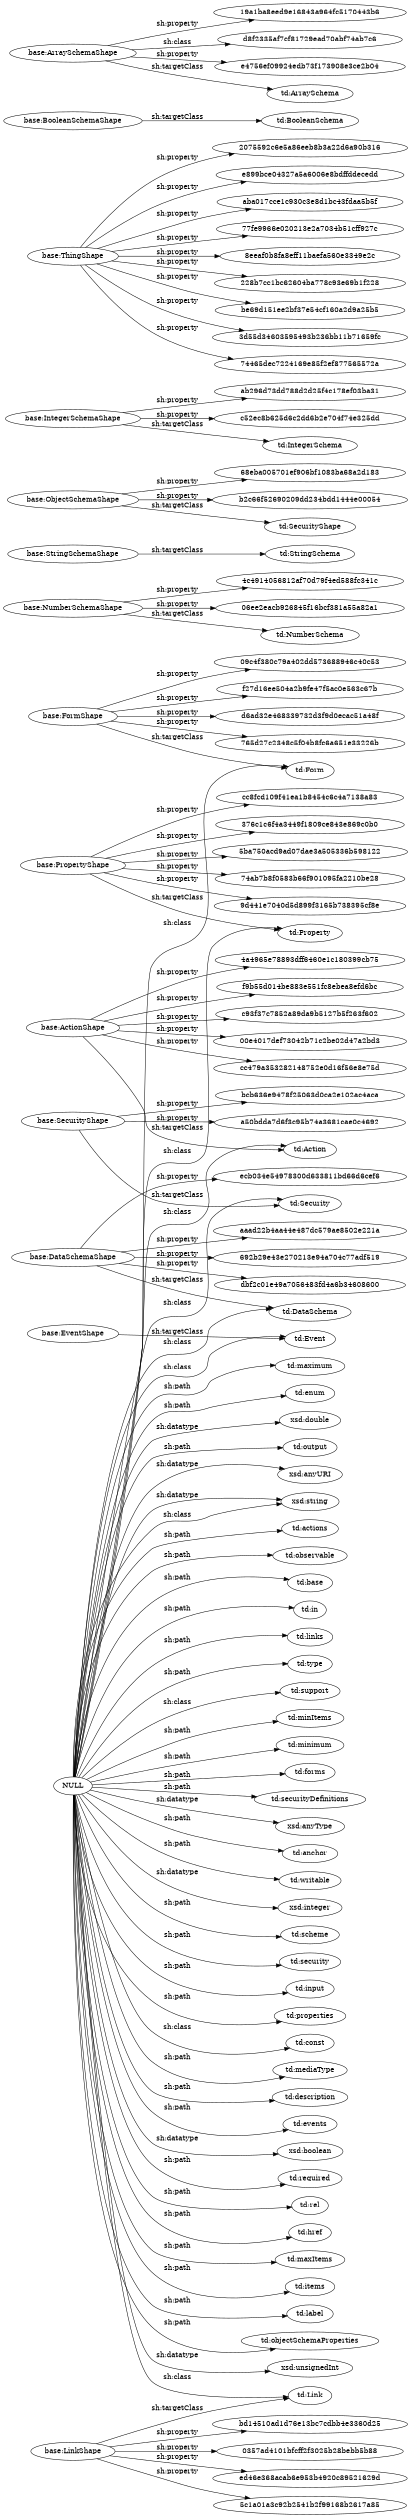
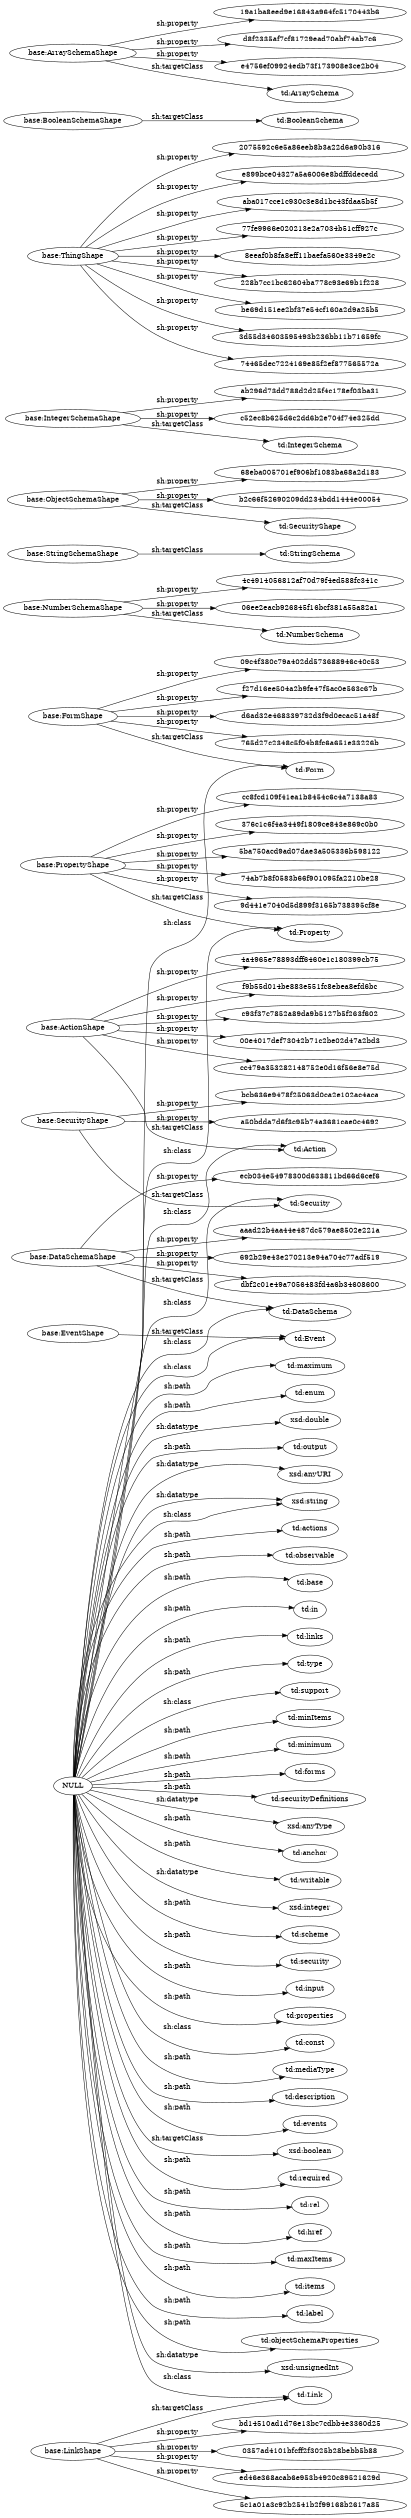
  digraph {
    rankdir=LR
    "base:FormShape"
    "765d27c2348c5f04b8fc6a651e33226b"
    "09c4f380c79a402dd573688946c40c53"
    f27d16ee504a2b9fe47f5ac0e563c67b
    d6ad32e468339732d3f9d0ecac51a48f
    "td:Form"
    "base:PropertyShape"
    "74ab7b8f0583b66f901095fa2210be28"
    "9d441e7040d5d899f3165b738395cf8e"
    cc8fcd109f41ea1b8454c6c4a7138a83
    "376c1c6f4a3449f1809ce843e869c0b0"
    "5ba750acd9ad07dae3a505336b598122"
    "td:Property"
    "base:ActionShape"
    "00e4017def73042b71c2be02d47a2bd3"
    cc479a353282148752e0d16f56e8e75d
    "4a4965e78893dff6460e1c180399cb75"
    f9b55d014be883e551fc8ebea8efd6bc
    c93f37c7852a89da9b5127b5f263f602
    "td:Action"
    "base:NumberSchemaShape"
    "4c4914056812af70d79f4ed588fc341c"
    "06ee2eacb926845f16bcf381a55a82a1"
    "td:NumberSchema"
    "base:EventShape"
    "td:Event"
    "base:StringSchemaShape"
    "td:StringSchema"
    "base:ObjectSchemaShape"
    "68eba005701ef906bf1083ba68a2d183"
    b2c66f52690209dd234bdd1444e00054
    n32 [label="td:SecurityShape"]
    "base:IntegerSchemaShape"
    ab296d73dd788d2d25f4c178ef03ba31
    c52ec8b625d6c2dd6b2e704f74e325dd
    "td:IntegerSchema"
    "base:ThingShape"
    "2075592c6e5a86eeb8b3a22d6a90b316"
    e899bce04327a5a6006e8bdffddecedd
    aba017cce1c930c3e8d1bc43fdaa5b5f
    "77fe9966e020213e2a7034b51cff927c"
    "8eeaf0b8fa8eff11baefa560e3349e2c"
    "228b7cc1bc62604ba778c93e69b1f228"
    be69d151ee2bf37e54cf160a2d9a25b5
    "3d55d34603595493b236bb11b71659fc"
    "74465dec7224169e85f2ef877565572a"
    "base:BooleanSchemaShape"
    "td:BooleanSchema"
    NULL
    "xsd:string"
    "td:actions"
    "td:observable"
    "td:Security"
    "td:type"
    "td:support"
    "td:minItems"
    "td:minimum"
    "td:forms"
    "td:DataSchema"
    "xsd:integer"
    "td:scheme"
    "td:security"
    "td:input"
    "td:properties"
    "td:const"
    "td:mediaType"
    "td:description"
    "td:events"
    "xsd:boolean"
    "td:required"
    "td:rel"
    "td:href"
    "td:maxItems"
    "td:items"
    "td:label"
    "td:objectSchemaProperties"
    "xsd:unsignedInt"
    "td:maximum"
    "td:enum"
    "xsd:double"
    "td:output"
    "xsd:anyURI"
    "td:base"
    "td:in"
    "td:links"
    "td:Link"
    "td:securityDefinitions"
    "xsd:anyType"
    "td:anchor"
    "td:writable"
    "base:SecurityShape"
    a50bdda7d6f3c95b74a3681cae0c4692
    bcb636e9478f25063d0ca2e102ac4aca
    "base:DataSchemaShape"
    ecb034e54978300d633811bd66d6cef6
    aaad22b4aa44e487dc579ae8502e221a
    "692b29e43e270213e94a704c77adf519"
    dbf2c01e49a7056483fd4a6b34608600
    "base:LinkShape"
    "5c1a01a3c92b2541b2f99168b2617a85"
    bd14510ad1d76e13bc7cdbb4e3360d25
    "0357ad4101bfcff2f3025b28bebb5b88"
    ed46e368acab6e953b4920c89521629d
    "base:ArraySchemaShape"
    "19a1ba8eed9e16843a964fc5170443b6"
    d8f2335af7cf81729ead70abf74ab7c6
    e4756ef09924edb73f173908e3ce2b04
    "td:ArraySchema"
    "base:FormShape" -> "765d27c2348c5f04b8fc6a651e33226b" [label="sh:property"]
    "base:FormShape" -> "09c4f380c79a402dd573688946c40c53" [label="sh:property"]
    "base:FormShape" -> f27d16ee504a2b9fe47f5ac0e563c67b [label="sh:property"]
    "base:FormShape" -> d6ad32e468339732d3f9d0ecac51a48f [label="sh:property"]
    "base:FormShape" -> "td:Form" [label="sh:targetClass"]
    "base:PropertyShape" -> "74ab7b8f0583b66f901095fa2210be28" [label="sh:property"]
    "base:PropertyShape" -> "9d441e7040d5d899f3165b738395cf8e" [label="sh:property"]
    "base:PropertyShape" -> cc8fcd109f41ea1b8454c6c4a7138a83 [label="sh:property"]
    "base:PropertyShape" -> "376c1c6f4a3449f1809ce843e869c0b0" [label="sh:property"]
    "base:PropertyShape" -> "5ba750acd9ad07dae3a505336b598122" [label="sh:property"]
    "base:PropertyShape" -> "td:Property" [label="sh:targetClass"]
    "base:ActionShape" -> "00e4017def73042b71c2be02d47a2bd3" [label="sh:property"]
    "base:ActionShape" -> cc479a353282148752e0d16f56e8e75d [label="sh:property"]
    "base:ActionShape" -> "4a4965e78893dff6460e1c180399cb75" [label="sh:property"]
    "base:ActionShape" -> f9b55d014be883e551fc8ebea8efd6bc [label="sh:property"]
    "base:ActionShape" -> c93f37c7852a89da9b5127b5f263f602 [label="sh:property"]
    "base:ActionShape" -> "td:Action" [label="sh:targetClass"]
    "base:NumberSchemaShape" -> "4c4914056812af70d79f4ed588fc341c" [label="sh:property"]
    "base:NumberSchemaShape" -> "06ee2eacb926845f16bcf381a55a82a1" [label="sh:property"]
    "base:NumberSchemaShape" -> "td:NumberSchema" [label="sh:targetClass"]
    "base:EventShape" -> "td:Event" [label="sh:targetClass"]
    "base:StringSchemaShape" -> "td:StringSchema" [label="sh:targetClass"]
    "base:ObjectSchemaShape" -> "68eba005701ef906bf1083ba68a2d183" [label="sh:property"]
    "base:ObjectSchemaShape" -> b2c66f52690209dd234bdd1444e00054 [label="sh:property"]
    "base:ObjectSchemaShape" -> n32 [label="sh:targetClass"]
    "base:IntegerSchemaShape" -> ab296d73dd788d2d25f4c178ef03ba31 [label="sh:property"]
    "base:IntegerSchemaShape" -> c52ec8b625d6c2dd6b2e704f74e325dd [label="sh:property"]
    "base:IntegerSchemaShape" -> "td:IntegerSchema" [label="sh:targetClass"]
    "base:ThingShape" -> "2075592c6e5a86eeb8b3a22d6a90b316" [label="sh:property"]
    "base:ThingShape" -> e899bce04327a5a6006e8bdffddecedd [label="sh:property"]
    "base:ThingShape" -> aba017cce1c930c3e8d1bc43fdaa5b5f [label="sh:property"]
    "base:ThingShape" -> "77fe9966e020213e2a7034b51cff927c" [label="sh:property"]
    "base:ThingShape" -> "8eeaf0b8fa8eff11baefa560e3349e2c" [label="sh:property"]
    "base:ThingShape" -> "228b7cc1bc62604ba778c93e69b1f228" [label="sh:property"]
    "base:ThingShape" -> be69d151ee2bf37e54cf160a2d9a25b5 [label="sh:property"]
    "base:ThingShape" -> "3d55d34603595493b236bb11b71659fc" [label="sh:property"]
    "base:ThingShape" -> "74465dec7224169e85f2ef877565572a" [label="sh:property"]
    "base:BooleanSchemaShape" -> "td:BooleanSchema" [label="sh:targetClass"]
    NULL -> "td:Form" [label="sh:class"]
    NULL -> "td:Property" [label="sh:class"]
    NULL -> "td:Action" [label="sh:class"]
    NULL -> "td:Event" [label="sh:class"]
    NULL -> "xsd:string" [label="sh:class"]
    NULL -> "xsd:string" [label="sh:datatype"]
    NULL -> "td:actions" [label="sh:path"]
    NULL -> "td:observable" [label="sh:path"]
    NULL -> "td:Security" [label="sh:class"]
    NULL -> "td:type" [label="sh:path"]
    NULL -> "td:support" [label="sh:class"]
    NULL -> "td:minItems" [label="sh:path"]
    NULL -> "td:minimum" [label="sh:path"]
    NULL -> "td:forms" [label="sh:path"]
    NULL -> "td:DataSchema" [label="sh:class"]
    NULL -> "xsd:integer" [label="sh:datatype"]
    NULL -> "td:scheme" [label="sh:path"]
    NULL -> "td:security" [label="sh:path"]
    NULL -> "td:input" [label="sh:path"]
    NULL -> "td:properties" [label="sh:path"]
    NULL -> "td:const" [label="sh:class"]
    NULL -> "td:mediaType" [label="sh:path"]
    NULL -> "td:description" [label="sh:path"]
    NULL -> "td:events" [label="sh:path"]
-   NULL -> "xsd:boolean" [label="sh:datatype"]
+   NULL -> "xsd:boolean" [label="sh:targetClass"]
    NULL -> "td:required" [label="sh:path"]
    NULL -> "td:rel" [label="sh:path"]
    NULL -> "td:href" [label="sh:path"]
    NULL -> "td:maxItems" [label="sh:path"]
    NULL -> "td:items" [label="sh:path"]
    NULL -> "td:label" [label="sh:path"]
    NULL -> "td:objectSchemaProperties" [label="sh:path"]
    NULL -> "xsd:unsignedInt" [label="sh:datatype"]
    NULL -> "td:maximum" [label="sh:path"]
    NULL -> "td:enum" [label="sh:path"]
    NULL -> "xsd:double" [label="sh:datatype"]
    NULL -> "td:output" [label="sh:path"]
    NULL -> "xsd:anyURI" [label="sh:datatype"]
    NULL -> "td:base" [label="sh:path"]
    NULL -> "td:in" [label="sh:path"]
    NULL -> "td:links" [label="sh:path"]
    NULL -> "td:Link" [label="sh:class"]
    NULL -> "td:securityDefinitions" [label="sh:path"]
    NULL -> "xsd:anyType" [label="sh:datatype"]
    NULL -> "td:anchor" [label="sh:path"]
    NULL -> "td:writable" [label="sh:path"]
    "base:SecurityShape" -> "td:Security" [label="sh:targetClass"]
    "base:SecurityShape" -> a50bdda7d6f3c95b74a3681cae0c4692 [label="sh:property"]
    "base:SecurityShape" -> bcb636e9478f25063d0ca2e102ac4aca [label="sh:property"]
    "base:DataSchemaShape" -> "td:DataSchema" [label="sh:targetClass"]
    "base:DataSchemaShape" -> ecb034e54978300d633811bd66d6cef6 [label="sh:property"]
    "base:DataSchemaShape" -> aaad22b4aa44e487dc579ae8502e221a [label="sh:property"]
    "base:DataSchemaShape" -> "692b29e43e270213e94a704c77adf519" [label="sh:property"]
    "base:DataSchemaShape" -> dbf2c01e49a7056483fd4a6b34608600 [label="sh:property"]
    "base:LinkShape" -> "td:Link" [label="sh:targetClass"]
    "base:LinkShape" -> "5c1a01a3c92b2541b2f99168b2617a85" [label="sh:property"]
    "base:LinkShape" -> bd14510ad1d76e13bc7cdbb4e3360d25 [label="sh:property"]
    "base:LinkShape" -> "0357ad4101bfcff2f3025b28bebb5b88" [label="sh:property"]
    "base:LinkShape" -> ed46e368acab6e953b4920c89521629d [label="sh:property"]
    "base:ArraySchemaShape" -> "19a1ba8eed9e16843a964fc5170443b6" [label="sh:property"]
-   "base:ArraySchemaShape" -> d8f2335af7cf81729ead70abf74ab7c6 [label="sh:class"]
+   "base:ArraySchemaShape" -> d8f2335af7cf81729ead70abf74ab7c6 [label="sh:property"]
    "base:ArraySchemaShape" -> e4756ef09924edb73f173908e3ce2b04 [label="sh:property"]
    "base:ArraySchemaShape" -> "td:ArraySchema" [label="sh:targetClass"]
  }
